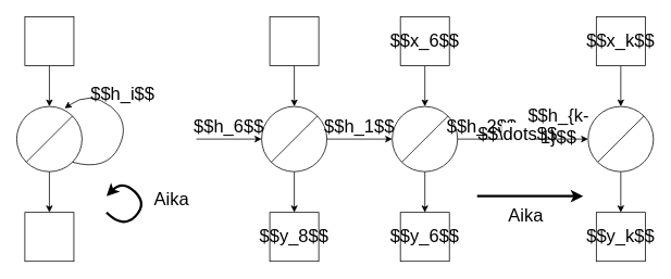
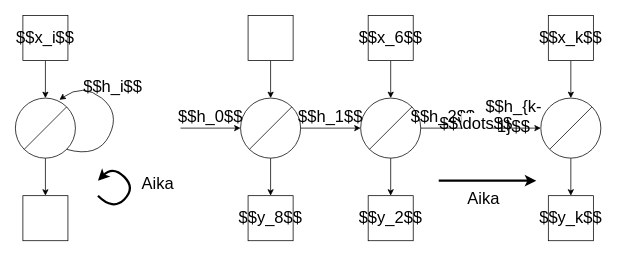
  <mxCell id="0" />
  <mxCell id="1" parent="0" />
  <mxCell id="2" value="" style="endArrow=classic;html=1;rounded=0;entryX=0;entryY=0.5;entryDx=0;entryDy=0;" edge="1" parent="1" target="12"><mxGeometry width="50" height="50" relative="1" as="geometry"><mxPoint x="560" y="170" as="sourcePoint" /><mxPoint x="640" y="170" as="targetPoint" /></mxGeometry></mxCell>
  <mxCell id="3" style="edgeStyle=orthogonalEdgeStyle;rounded=0;orthogonalLoop=1;jettySize=auto;html=1;exitX=1;exitY=0.5;exitDx=0;exitDy=0;entryX=1;entryY=0.5;entryDx=0;entryDy=0;entryPerimeter=0;fontSize=22;" parent="1" source="4" target="4" edge="1"><mxGeometry relative="1" as="geometry" /></mxCell>
  <mxCell id="4" value="" style="ellipse;whiteSpace=wrap;html=1;aspect=fixed;fontSize=22;" parent="1" vertex="1"><mxGeometry x="320" y="130" width="80" height="80" as="geometry" /></mxCell>
  <mxCell id="5" value="" style="ellipse;whiteSpace=wrap;html=1;aspect=fixed;fontSize=22;" parent="1" vertex="1"><mxGeometry x="480" y="130" width="80" height="80" as="geometry" /></mxCell>
  <mxCell id="6" style="edgeStyle=orthogonalEdgeStyle;rounded=0;orthogonalLoop=1;jettySize=auto;html=1;exitX=0.5;exitY=1;exitDx=0;exitDy=0;entryX=0.5;entryY=0;entryDx=0;entryDy=0;fontSize=22;" parent="1" source="21" target="4" edge="1"><mxGeometry relative="1" as="geometry" /></mxCell>
  <mxCell id="7" style="edgeStyle=orthogonalEdgeStyle;rounded=0;orthogonalLoop=1;jettySize=auto;html=1;exitX=0.5;exitY=1;exitDx=0;exitDy=0;entryX=0.5;entryY=0;entryDx=0;entryDy=0;fontSize=22;" parent="1" source="8" target="5" edge="1"><mxGeometry relative="1" as="geometry" /></mxCell>
  <mxCell id="8" value="" style="whiteSpace=wrap;html=1;aspect=fixed;fontSize=22;" parent="1" vertex="1"><mxGeometry x="490" y="20" width="60" height="60" as="geometry" /></mxCell>
  <mxCell id="9" style="edgeStyle=orthogonalEdgeStyle;rounded=0;orthogonalLoop=1;jettySize=auto;html=1;exitX=0.5;exitY=1;exitDx=0;exitDy=0;entryX=0.5;entryY=0;entryDx=0;entryDy=0;fontSize=22;" parent="1" source="10" target="12" edge="1"><mxGeometry relative="1" as="geometry" /></mxCell>
  <mxCell id="10" value="" style="whiteSpace=wrap;html=1;aspect=fixed;fontSize=22;" parent="1" vertex="1"><mxGeometry x="730" y="20" width="60" height="60" as="geometry" /></mxCell>
  <mxCell id="11" style="edgeStyle=orthogonalEdgeStyle;rounded=0;orthogonalLoop=1;jettySize=auto;html=1;exitX=0.5;exitY=1;exitDx=0;exitDy=0;entryX=0.5;entryY=0;entryDx=0;entryDy=0;" edge="1" parent="1" source="12" target="48"><mxGeometry relative="1" as="geometry"><mxPoint x="759.947" y="250" as="targetPoint" /></mxGeometry></mxCell>
  <mxCell id="12" value="" style="ellipse;whiteSpace=wrap;html=1;aspect=fixed;fontSize=22;" parent="1" vertex="1"><mxGeometry x="720" y="130" width="80" height="80" as="geometry" /></mxCell>
  <mxCell id="13" value="" style="endArrow=classic;html=1;rounded=0;fontSize=36;exitX=0.5;exitY=1;exitDx=0;exitDy=0;" parent="1" source="4" edge="1"><mxGeometry width="50" height="50" relative="1" as="geometry"><mxPoint x="590" y="360" as="sourcePoint" /><mxPoint x="360" y="260" as="targetPoint" /></mxGeometry></mxCell>
  <mxCell id="14" value="" style="endArrow=classic;html=1;rounded=0;fontSize=36;exitX=0.5;exitY=1;exitDx=0;exitDy=0;" parent="1" source="5" edge="1"><mxGeometry width="50" height="50" relative="1" as="geometry"><mxPoint x="630" y="360" as="sourcePoint" /><mxPoint x="520" y="260" as="targetPoint" /></mxGeometry></mxCell>
  <mxCell id="15" value="&lt;div style=&quot;font-size: 22px;&quot;&gt;$$x_6$$&lt;/div&gt;" style="text;html=1;strokeColor=none;fillColor=none;align=center;verticalAlign=middle;whiteSpace=wrap;rounded=0;fontSize=22;" parent="1" vertex="1"><mxGeometry x="490" y="35" width="60" height="30" as="geometry" /></mxCell>
  <mxCell id="16" value="&lt;div style=&quot;font-size: 22px;&quot;&gt;$$x_k$$&lt;/div&gt;" style="text;html=1;strokeColor=none;fillColor=none;align=center;verticalAlign=middle;whiteSpace=wrap;rounded=0;fontSize=22;" parent="1" vertex="1"><mxGeometry x="730" y="35" width="60" height="30" as="geometry" /></mxCell>
  <mxCell id="17" value="&lt;div style=&quot;font-size: 22px;&quot;&gt;$$h_1$$&lt;/div&gt;" style="text;html=1;strokeColor=none;fillColor=none;align=center;verticalAlign=middle;whiteSpace=wrap;rounded=0;fontSize=22;" parent="1" vertex="1"><mxGeometry x="410" y="140" width="60" height="30" as="geometry" /></mxCell>
  <mxCell id="18" value="&lt;div style=&quot;font-size: 22px;&quot;&gt;$$h_2$$&lt;/div&gt;" style="text;html=1;strokeColor=none;fillColor=none;align=center;verticalAlign=middle;whiteSpace=wrap;rounded=0;fontSize=22;" parent="1" vertex="1"><mxGeometry x="560" y="140" width="60" height="30" as="geometry" /></mxCell>
  <mxCell id="19" value="&lt;div style=&quot;font-size: 22px;&quot;&gt;$$h_{k-1}$$&lt;/div&gt;" style="text;html=1;strokeColor=none;fillColor=none;align=center;verticalAlign=middle;whiteSpace=wrap;rounded=0;fontSize=22;" parent="1" vertex="1"><mxGeometry x="654" y="140" width="60" height="30" as="geometry" /></mxCell>
  <mxCell id="20" value="" style="group" vertex="1" connectable="0" parent="1"><mxGeometry x="330" y="20" width="60" height="60" as="geometry" /></mxCell>
  <mxCell id="21" value="" style="whiteSpace=wrap;html=1;aspect=fixed;fontSize=22;" parent="20" vertex="1"><mxGeometry width="60" height="60" as="geometry" /></mxCell>
  <mxCell id="22" value="" style="group" vertex="1" connectable="0" parent="1"><mxGeometry x="330" y="260" width="60" height="60" as="geometry" /></mxCell>
  <mxCell id="23" value="" style="whiteSpace=wrap;html=1;aspect=fixed;fontSize=22;" vertex="1" parent="22"><mxGeometry width="60" height="60" as="geometry" /></mxCell>
  <mxCell id="24" value="&lt;div style=&quot;font-size: 22px;&quot;&gt;$$y_8$$&lt;/div&gt;" style="text;html=1;strokeColor=none;fillColor=none;align=center;verticalAlign=middle;whiteSpace=wrap;rounded=0;fontSize=22;" vertex="1" parent="22"><mxGeometry y="15" width="60" height="30" as="geometry" /></mxCell>
  <mxCell id="25" value="" style="group" vertex="1" connectable="0" parent="1"><mxGeometry x="490" y="260" width="60" height="60" as="geometry" /></mxCell>
  <mxCell id="26" value="" style="whiteSpace=wrap;html=1;aspect=fixed;fontSize=22;" vertex="1" parent="25"><mxGeometry width="60" height="60" as="geometry" /></mxCell>
- <mxCell id="27" value="&lt;div style=&quot;font-size: 22px;&quot;&gt;$$y_6$$&lt;/div&gt;" style="text;html=1;strokeColor=none;fillColor=none;align=center;verticalAlign=middle;whiteSpace=wrap;rounded=0;fontSize=22;" vertex="1" parent="25"><mxGeometry y="15" width="60" height="30" as="geometry" /></mxCell>
+ <mxCell id="27" value="&lt;div style=&quot;font-size: 22px;&quot;&gt;$$y_2$$&lt;/div&gt;" style="text;html=1;strokeColor=none;fillColor=none;align=center;verticalAlign=middle;whiteSpace=wrap;rounded=0;fontSize=22;" vertex="1" parent="25"><mxGeometry y="15" width="60" height="30" as="geometry" /></mxCell>
  <mxCell id="28" value="&lt;font style=&quot;font-size: 22px;&quot;&gt;$$\dots$$&lt;/font&gt;" style="text;html=1;strokeColor=none;fillColor=default;align=center;verticalAlign=middle;whiteSpace=wrap;rounded=0;" vertex="1" parent="1"><mxGeometry x="614" y="150" width="40" height="30" as="geometry" /></mxCell>
  <mxCell id="29" value="" style="endArrow=classic;html=1;rounded=0;entryX=0;entryY=0.5;entryDx=0;entryDy=0;" edge="1" parent="1" target="4"><mxGeometry width="50" height="50" relative="1" as="geometry"><mxPoint x="240" y="170" as="sourcePoint" /><mxPoint x="570" y="140" as="targetPoint" /></mxGeometry></mxCell>
- <mxCell id="30" value="&lt;div style=&quot;font-size: 22px;&quot;&gt;$$h_6$$&lt;/div&gt;" style="text;html=1;strokeColor=none;fillColor=none;align=center;verticalAlign=middle;whiteSpace=wrap;rounded=0;fontSize=22;" vertex="1" parent="1"><mxGeometry x="250" y="140" width="60" height="30" as="geometry" /></mxCell>
+ <mxCell id="30" value="&lt;div style=&quot;font-size: 22px;&quot;&gt;$$h_0$$&lt;/div&gt;" style="text;html=1;strokeColor=none;fillColor=none;align=center;verticalAlign=middle;whiteSpace=wrap;rounded=0;fontSize=22;" vertex="1" parent="1"><mxGeometry x="250" y="140" width="60" height="30" as="geometry" /></mxCell>
  <mxCell id="31" value="" style="endArrow=classic;html=1;rounded=0;entryX=0;entryY=0.5;entryDx=0;entryDy=0;" edge="1" parent="1"><mxGeometry width="50" height="50" relative="1" as="geometry"><mxPoint x="400" y="170" as="sourcePoint" /><mxPoint x="480" y="170" as="targetPoint" /></mxGeometry></mxCell>
  <mxCell id="32" value="" style="endArrow=none;html=1;rounded=0;entryX=1;entryY=0;entryDx=0;entryDy=0;exitX=0;exitY=1;exitDx=0;exitDy=0;" edge="1" parent="1" source="4" target="4"><mxGeometry width="50" height="50" relative="1" as="geometry"><mxPoint x="335" y="200" as="sourcePoint" /><mxPoint x="385" y="150" as="targetPoint" /></mxGeometry></mxCell>
  <mxCell id="33" value="" style="endArrow=none;html=1;rounded=0;entryX=1;entryY=0;entryDx=0;entryDy=0;exitX=0;exitY=1;exitDx=0;exitDy=0;" edge="1" parent="1" source="5" target="5"><mxGeometry width="50" height="50" relative="1" as="geometry"><mxPoint x="494" y="198" as="sourcePoint" /><mxPoint x="550" y="142" as="targetPoint" /></mxGeometry></mxCell>
  <mxCell id="34" value="" style="endArrow=none;html=1;rounded=0;entryX=1;entryY=0;entryDx=0;entryDy=0;exitX=0;exitY=1;exitDx=0;exitDy=0;" edge="1" parent="1"><mxGeometry width="50" height="50" relative="1" as="geometry"><mxPoint x="732" y="198" as="sourcePoint" /><mxPoint x="788" y="142" as="targetPoint" /></mxGeometry></mxCell>
  <mxCell id="35" style="edgeStyle=orthogonalEdgeStyle;rounded=0;orthogonalLoop=1;jettySize=auto;html=1;exitX=1;exitY=0.5;exitDx=0;exitDy=0;entryX=1;entryY=0.5;entryDx=0;entryDy=0;entryPerimeter=0;fontSize=22;" edge="1" parent="1" source="36" target="36"><mxGeometry relative="1" as="geometry" /></mxCell>
  <mxCell id="36" value="" style="ellipse;whiteSpace=wrap;html=1;aspect=fixed;fontSize=22;" vertex="1" parent="1"><mxGeometry x="20" y="130" width="80" height="80" as="geometry" /></mxCell>
  <mxCell id="37" style="edgeStyle=orthogonalEdgeStyle;rounded=0;orthogonalLoop=1;jettySize=auto;html=1;exitX=0.5;exitY=1;exitDx=0;exitDy=0;entryX=0.5;entryY=0;entryDx=0;entryDy=0;fontSize=22;" edge="1" parent="1" source="40" target="36"><mxGeometry relative="1" as="geometry" /></mxCell>
  <mxCell id="38" value="" style="endArrow=classic;html=1;rounded=0;fontSize=36;exitX=0.5;exitY=1;exitDx=0;exitDy=0;" edge="1" parent="1" source="36"><mxGeometry width="50" height="50" relative="1" as="geometry"><mxPoint x="290" y="360" as="sourcePoint" /><mxPoint x="60" y="260" as="targetPoint" /></mxGeometry></mxCell>
  <mxCell id="39" value="" style="group" vertex="1" connectable="0" parent="1"><mxGeometry x="30" y="20" width="60" height="60" as="geometry" /></mxCell>
  <mxCell id="40" value="" style="whiteSpace=wrap;html=1;aspect=fixed;fontSize=22;" vertex="1" parent="39"><mxGeometry width="60" height="60" as="geometry" /></mxCell>
+ <mxCell id="41" value="&lt;div style=&quot;font-size: 22px;&quot;&gt;$$x_i$$&lt;/div&gt;" style="text;html=1;strokeColor=none;fillColor=none;align=center;verticalAlign=middle;whiteSpace=wrap;rounded=0;fontSize=22;" vertex="1" parent="39"><mxGeometry y="15" width="60" height="30" as="geometry" /></mxCell>
  <mxCell id="42" value="" style="group" vertex="1" connectable="0" parent="1"><mxGeometry x="30" y="260" width="60" height="60" as="geometry" /></mxCell>
  <mxCell id="43" value="" style="whiteSpace=wrap;html=1;aspect=fixed;fontSize=22;" vertex="1" parent="42"><mxGeometry width="60" height="60" as="geometry" /></mxCell>
  <mxCell id="44" value="" style="endArrow=none;html=1;rounded=0;entryX=1;entryY=0;entryDx=0;entryDy=0;exitX=0;exitY=1;exitDx=0;exitDy=0;" edge="1" parent="1" source="36" target="36"><mxGeometry width="50" height="50" relative="1" as="geometry"><mxPoint x="35" y="200" as="sourcePoint" /><mxPoint x="85" y="150" as="targetPoint" /></mxGeometry></mxCell>
  <mxCell id="45" value="" style="curved=1;endArrow=classic;html=1;rounded=0;exitX=1;exitY=1;exitDx=0;exitDy=0;entryX=0.734;entryY=0.029;entryDx=0;entryDy=0;entryPerimeter=0;" edge="1" parent="1" source="36" target="36"><mxGeometry width="50" height="50" relative="1" as="geometry"><mxPoint x="180" y="200" as="sourcePoint" /><mxPoint x="120" y="90" as="targetPoint" /><Array as="points"><mxPoint x="130" y="210" /><mxPoint x="160" y="150" /><mxPoint x="110" y="110" /></Array></mxGeometry></mxCell>
  <mxCell id="46" value="&lt;div style=&quot;font-size: 22px;&quot;&gt;$$h_i$$&lt;/div&gt;" style="text;html=1;strokeColor=none;fillColor=none;align=center;verticalAlign=middle;whiteSpace=wrap;rounded=0;fontSize=22;" vertex="1" parent="1"><mxGeometry x="120" y="100" width="60" height="30" as="geometry" /></mxCell>
  <mxCell id="47" value="" style="group" vertex="1" connectable="0" parent="1"><mxGeometry x="730" y="260" width="60" height="60" as="geometry" /></mxCell>
  <mxCell id="48" value="" style="whiteSpace=wrap;html=1;aspect=fixed;fontSize=22;" vertex="1" parent="47"><mxGeometry width="60" height="60" as="geometry" /></mxCell>
  <mxCell id="49" value="&lt;div style=&quot;font-size: 22px;&quot;&gt;$$y_k$$&lt;/div&gt;" style="text;html=1;strokeColor=none;fillColor=none;align=center;verticalAlign=middle;whiteSpace=wrap;rounded=0;fontSize=22;" vertex="1" parent="47"><mxGeometry y="15" width="60" height="30" as="geometry" /></mxCell>
  <mxCell id="50" value="" style="curved=1;endArrow=classic;html=1;rounded=0;strokeWidth=3;" edge="1" parent="1"><mxGeometry width="50" height="50" relative="1" as="geometry"><mxPoint x="130" y="260" as="sourcePoint" /><mxPoint x="130" y="240" as="targetPoint" /><Array as="points"><mxPoint x="150" y="280" /><mxPoint x="180" y="250" /><mxPoint x="150" y="220" /></Array></mxGeometry></mxCell>
  <mxCell id="51" value="&lt;font style=&quot;font-size: 22px;&quot;&gt;Aika&lt;/font&gt;" style="text;html=1;strokeColor=none;fillColor=none;align=center;verticalAlign=middle;whiteSpace=wrap;rounded=0;" vertex="1" parent="1"><mxGeometry x="180" y="230" width="60" height="30" as="geometry" /></mxCell>
  <mxCell id="52" value="" style="endArrow=classic;html=1;rounded=0;strokeWidth=3;" edge="1" parent="1"><mxGeometry width="50" height="50" relative="1" as="geometry"><mxPoint x="584" y="240" as="sourcePoint" /><mxPoint x="714" y="240" as="targetPoint" /></mxGeometry></mxCell>
  <mxCell id="53" value="&lt;font style=&quot;font-size: 22px;&quot;&gt;Aika&lt;/font&gt;" style="text;html=1;strokeColor=none;fillColor=none;align=center;verticalAlign=middle;whiteSpace=wrap;rounded=0;" vertex="1" parent="1"><mxGeometry x="614" y="250" width="60" height="30" as="geometry" /></mxCell>
